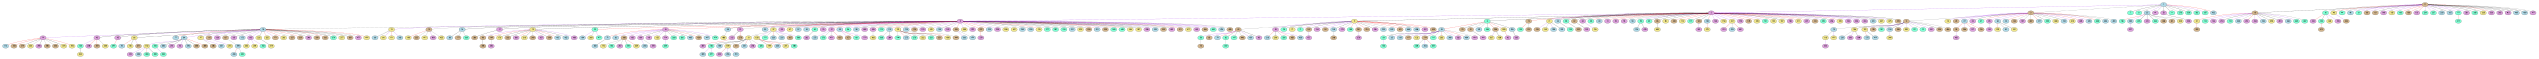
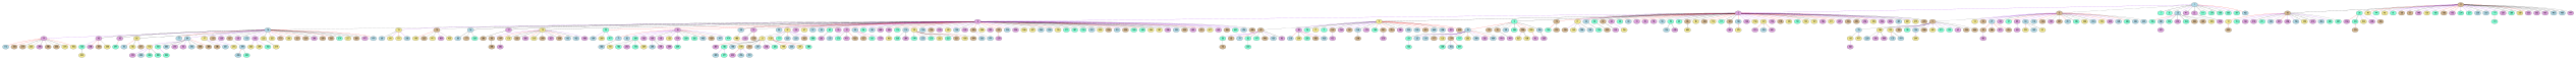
  graph {
    fontname="Roboto Mono"
    node [fillcolor=plum fontname="Roboto Mono" style=filled]
    edge [color=purple fontname="Roboto Mono"]
    1 [fillcolor=lightblue]
    2
    3 [fillcolor=tan]
    7 [fillcolor=aquamarine]
    8 [fillcolor=aquamarine]
    25 [fillcolor=lightblue]
    41
    53
    111 [fillcolor=aquamarine]
    270 [fillcolor=aquamarine]
    350 [fillcolor=aquamarine]
    383 [fillcolor=aquamarine]
    397 [fillcolor=aquamarine]
    432 [fillcolor=lightblue]
    4
    5 [fillcolor=khaki]
    6 [fillcolor=aquamarine]
    12 [fillcolor=tan]
    21 [fillcolor=khaki]
    24 [fillcolor=lightblue]
    28 [fillcolor=aquamarine]
    32 [fillcolor=tan]
    34
    38 [fillcolor=aquamarine]
    49 [fillcolor=lightblue]
    51
    52
    55
    56 [fillcolor=lightblue]
    59 [fillcolor=aquamarine]
    69 [fillcolor=aquamarine]
    86 [fillcolor=tan]
    89 [fillcolor=khaki]
    108 [fillcolor=tan]
    116 [fillcolor=khaki]
    117 [fillcolor=aquamarine]
    124 [fillcolor=tan]
    138 [fillcolor=lightblue]
    148
    158 [fillcolor=khaki]
    167 [fillcolor=khaki]
    170
    178 [fillcolor=tan]
    185 [fillcolor=khaki]
    191 [fillcolor=aquamarine]
    192 [fillcolor=khaki]
    197 [fillcolor=khaki]
    198
    211 [fillcolor=khaki]
    221
    233 [fillcolor=tan]
-   252 [fillcolor=aquamarine]
+   252 [fillcolor=tan]
    263
    285 [fillcolor=khaki]
-   293
    294
    334
    431 [fillcolor=lightblue]
    437 [fillcolor=khaki]
    475 [fillcolor=khaki]
    478 [fillcolor=tan]
    9 [fillcolor=tan]
    14 [fillcolor=khaki]
    22 [fillcolor=tan]
    27 [fillcolor=lightblue]
    33
    67 [fillcolor=aquamarine]
    85
    94 [fillcolor=lightblue]
    133 [fillcolor=lightblue]
    144 [fillcolor=tan]
    187
    207 [fillcolor=tan]
    217 [fillcolor=lightblue]
    299 [fillcolor=aquamarine]
    300 [fillcolor=khaki]
    410 [fillcolor=lightblue]
    418 [fillcolor=khaki]
    435
    445 [fillcolor=lightblue]
    448 [fillcolor=aquamarine]
    486 [fillcolor=lightblue]
    499 [fillcolor=lightblue]
    196 [fillcolor=aquamarine]
    202 [fillcolor=lightblue]
    226 [fillcolor=aquamarine]
    241
    264 [fillcolor=aquamarine]
    304 [fillcolor=tan]
    401 [fillcolor=tan]
    428 [fillcolor=khaki]
    228
    10 [fillcolor=lightblue]
    13 [fillcolor=khaki]
    15 [fillcolor=tan]
    16 [fillcolor=lightblue]
    17
    19 [fillcolor=khaki]
    23 [fillcolor=aquamarine]
    26
    30 [fillcolor=lightblue]
    31
    35 [fillcolor=lightblue]
    37 [fillcolor=khaki]
    39
    47 [fillcolor=khaki]
    57 [fillcolor=lightblue]
    58 [fillcolor=lightblue]
    62 [fillcolor=aquamarine]
    76
    87
    95 [fillcolor=lightblue]
    96 [fillcolor=aquamarine]
    98 [fillcolor=lightblue]
    n115 [label=802]
    105
    113 [fillcolor=aquamarine]
    119 [fillcolor=lightblue]
    123 [fillcolor=khaki]
    125 [fillcolor=lightblue]
    128 [fillcolor=tan]
    129
    142 [fillcolor=khaki]
    155 [fillcolor=lightblue]
    182
    205 [fillcolor=tan]
    208 [fillcolor=khaki]
    222
    227 [fillcolor=tan]
    229 [fillcolor=lightblue]
    238
    240 [fillcolor=khaki]
    247 [fillcolor=khaki]
    249 [fillcolor=lightblue]
    259 [fillcolor=lightblue]
    276 [fillcolor=khaki]
    277 [fillcolor=aquamarine]
    287 [fillcolor=aquamarine]
    314 [fillcolor=aquamarine]
    321 [fillcolor=lightblue]
    325 [fillcolor=khaki]
    330 [fillcolor=tan]
    331 [fillcolor=lightblue]
    338 [fillcolor=tan]
    345 [fillcolor=aquamarine]
    348 [fillcolor=aquamarine]
    356 [fillcolor=khaki]
    357 [fillcolor=khaki]
    390
    393 [fillcolor=lightblue]
    399 [fillcolor=tan]
    403
    411 [fillcolor=tan]
    417 [fillcolor=khaki]
    443
    460 [fillcolor=tan]
    462 [fillcolor=aquamarine]
    476 [fillcolor=lightblue]
    485 [fillcolor=tan]
    42 [fillcolor=tan]
    48
    70 [fillcolor=aquamarine]
    71 [fillcolor=khaki]
    73 [fillcolor=aquamarine]
    107 [fillcolor=tan]
    134
    141 [fillcolor=tan]
    163 [fillcolor=lightblue]
    179
    188 [fillcolor=aquamarine]
    201 [fillcolor=tan]
    214 [fillcolor=tan]
    236
    239 [fillcolor=lightblue]
    242 [fillcolor=lightblue]
    381 [fillcolor=tan]
    440 [fillcolor=lightblue]
    450 [fillcolor=lightblue]
    457
    495 [fillcolor=tan]
    20 [fillcolor=lightblue]
    78 [fillcolor=tan]
    92 [fillcolor=tan]
    101 [fillcolor=lightblue]
    204 [fillcolor=aquamarine]
    280 [fillcolor=tan]
    289 [fillcolor=khaki]
    326 [fillcolor=lightblue]
    135 [fillcolor=aquamarine]
    257 [fillcolor=tan]
    120 [fillcolor=tan]
    165 [fillcolor=khaki]
    250 [fillcolor=lightblue]
    353 [fillcolor=lightblue]
    139 [fillcolor=aquamarine]
    332 [fillcolor=tan]
    243
    126 [fillcolor=khaki]
    316 [fillcolor=lightblue]
    470
    409 [fillcolor=khaki]
    343
    373 [fillcolor=khaki]
    315
    433 [fillcolor=lightblue]
    481
    75 [fillcolor=lightblue]
    106 [fillcolor=khaki]
    122 [fillcolor=khaki]
    159 [fillcolor=tan]
    181 [fillcolor=aquamarine]
    194 [fillcolor=lightblue]
    200 [fillcolor=tan]
    302 [fillcolor=khaki]
    311 [fillcolor=aquamarine]
    313 [fillcolor=aquamarine]
    341
    394 [fillcolor=tan]
    466 [fillcolor=tan]
    11 [fillcolor=tan]
    18 [fillcolor=tan]
    36 [fillcolor=aquamarine]
    40 [fillcolor=khaki]
    44 [fillcolor=aquamarine]
-   46 [fillcolor=lightblue]
+   46 [fillcolor=khaki]
    61 [fillcolor=aquamarine]
    68 [fillcolor=tan]
    131 [fillcolor=tan]
    140
    156 [fillcolor=khaki]
    166 [fillcolor=aquamarine]
    186 [fillcolor=tan]
    193
    234 [fillcolor=aquamarine]
    237 [fillcolor=aquamarine]
    258 [fillcolor=lightblue]
    265 [fillcolor=lightblue]
    272 [fillcolor=aquamarine]
    281
    288 [fillcolor=aquamarine]
    320 [fillcolor=khaki]
    336
    382
    461
    469 [fillcolor=lightblue]
    489 [fillcolor=lightblue]
    497
    99 [fillcolor=tan]
    206 [fillcolor=tan]
    371
    416 [fillcolor=tan]
    162
    223 [fillcolor=khaki]
    301 [fillcolor=lightblue]
    391 [fillcolor=khaki]
    327
    29
    43
    45
    66 [fillcolor=khaki]
    77 [fillcolor=lightblue]
    84 [fillcolor=lightblue]
    97 [fillcolor=khaki]
    115 [fillcolor=tan]
    130
    137 [fillcolor=tan]
    151
    173 [fillcolor=lightblue]
    195
    232 [fillcolor=khaki]
    255 [fillcolor=khaki]
    271 [fillcolor=tan]
    303 [fillcolor=khaki]
    337 [fillcolor=tan]
    339 [fillcolor=tan]
    346
    354 [fillcolor=tan]
    363 [fillcolor=tan]
    374 [fillcolor=aquamarine]
    377 [fillcolor=khaki]
    389 [fillcolor=tan]
    472
-   492 [fillcolor=khaki]
+   492 [fillcolor=lightblue]
    60 [fillcolor=lightblue]
    64 [fillcolor=khaki]
    121 [fillcolor=khaki]
    342 [fillcolor=lightblue]
    190 [fillcolor=khaki]
    235 [fillcolor=tan]
    412 [fillcolor=khaki]
    454
    455 [fillcolor=khaki]
    80 [fillcolor=lightblue]
    177 [fillcolor=tan]
    369 [fillcolor=aquamarine]
    386 [fillcolor=tan]
    90 [fillcolor=tan]
    149 [fillcolor=tan]
    176 [fillcolor=khaki]
    282 [fillcolor=tan]
    308
    318 [fillcolor=khaki]
    349 [fillcolor=tan]
    387
    398 [fillcolor=tan]
    415 [fillcolor=lightblue]
    452 [fillcolor=lightblue]
    480
    104 [fillcolor=lightblue]
    360 [fillcolor=khaki]
    427 [fillcolor=aquamarine]
    72 [fillcolor=lightblue]
    83 [fillcolor=lightblue]
-   100 [fillcolor=tan]
+   100 [fillcolor=aquamarine]
    103
    109
    143
    153 [fillcolor=khaki]
    224
    260 [fillcolor=aquamarine]
    266 [fillcolor=aquamarine]
    405 [fillcolor=lightblue]
    439 [fillcolor=tan]
    447 [fillcolor=lightblue]
    474 [fillcolor=aquamarine]
    408 [fillcolor=khaki]
    312
    378 [fillcolor=tan]
    81 [fillcolor=khaki]
    150 [fillcolor=khaki]
    171 [fillcolor=aquamarine]
    329 [fillcolor=lightblue]
    335 [fillcolor=lightblue]
    365 [fillcolor=tan]
    500 [fillcolor=aquamarine]
    262
    372 [fillcolor=lightblue]
    376 [fillcolor=aquamarine]
    421
    425 [fillcolor=tan]
    157 [fillcolor=tan]
    161 [fillcolor=aquamarine]
    279
    468 [fillcolor=khaki]
    368 [fillcolor=aquamarine]
    384
    244 [fillcolor=aquamarine]
    275 [fillcolor=lightblue]
    278 [fillcolor=aquamarine]
    322 [fillcolor=khaki]
    333 [fillcolor=aquamarine]
    351 [fillcolor=tan]
    498 [fillcolor=khaki]
    444 [fillcolor=tan]
    366 [fillcolor=lightblue]
    479 [fillcolor=lightblue]
    379
    50 [fillcolor=aquamarine]
    63 [fillcolor=tan]
    79 [fillcolor=lightblue]
    82 [fillcolor=aquamarine]
    147 [fillcolor=aquamarine]
    446 [fillcolor=tan]
    451 [fillcolor=lightblue]
    483
    218 [fillcolor=lightblue]
    290 [fillcolor=khaki]
    295 [fillcolor=aquamarine]
    420 [fillcolor=tan]
    438 [fillcolor=lightblue]
    473
    246 [fillcolor=tan]
    370
    54 [fillcolor=aquamarine]
    65 [fillcolor=lightblue]
    110 [fillcolor=lightblue]
    127 [fillcolor=tan]
    132 [fillcolor=khaki]
    174 [fillcolor=tan]
    212 [fillcolor=aquamarine]
    283 [fillcolor=khaki]
    340 [fillcolor=lightblue]
    362
    404 [fillcolor=lightblue]
    414
    441
    367 [fillcolor=khaki]
    430 [fillcolor=khaki]
    463
    385
    118 [fillcolor=khaki]
    422 [fillcolor=khaki]
    220 [fillcolor=lightblue]
    396
    n395 [label=990]
    175 [fillcolor=lightblue]
    429 [fillcolor=lightblue]
    344 [fillcolor=khaki]
    91 [fillcolor=khaki]
    114 [fillcolor=aquamarine]
    164
    210
    213 [fillcolor=aquamarine]
    248 [fillcolor=lightblue]
    261
    284
    296 [fillcolor=lightblue]
    358 [fillcolor=khaki]
    419
    464 [fillcolor=lightblue]
    465 [fillcolor=aquamarine]
    487 [fillcolor=aquamarine]
    168
    169 [fillcolor=aquamarine]
    324 [fillcolor=khaki]
    395
    436 [fillcolor=tan]
    317 [fillcolor=aquamarine]
    493
    112 [fillcolor=lightblue]
    160 [fillcolor=tan]
    219 [fillcolor=tan]
    245 [fillcolor=khaki]
    298
    305 [fillcolor=tan]
    355 [fillcolor=tan]
    375 [fillcolor=khaki]
    494 [fillcolor=khaki]
    145 [fillcolor=aquamarine]
    230
    307 [fillcolor=tan]
    458 [fillcolor=khaki]
    297 [fillcolor=aquamarine]
    93 [fillcolor=lightblue]
    136 [fillcolor=khaki]
    471 [fillcolor=tan]
    152 [fillcolor=khaki]
    183 [fillcolor=aquamarine]
    203 [fillcolor=lightblue]
    215
    253
    292 [fillcolor=lightblue]
    380 [fillcolor=tan]
    400 [fillcolor=tan]
    286 [fillcolor=tan]
    361 [fillcolor=lightblue]
    216 [fillcolor=khaki]
    209 [fillcolor=lightblue]
    254 [fillcolor=khaki]
    269 [fillcolor=khaki]
    352 [fillcolor=aquamarine]
    319 [fillcolor=khaki]
    306 [fillcolor=tan]
    482
    402 [fillcolor=lightblue]
    172 [fillcolor=khaki]
    184 [fillcolor=aquamarine]
    267
    310 [fillcolor=aquamarine]
    449 [fillcolor=khaki]
    268 [fillcolor=lightblue]
+   291
    359
    459 [fillcolor=aquamarine]
    407
    154 [fillcolor=aquamarine]
    180 [fillcolor=lightblue]
    189 [fillcolor=khaki]
    231 [fillcolor=tan]
    251 [fillcolor=lightblue]
    256
    426 [fillcolor=aquamarine]
    199 [fillcolor=khaki]
    225 [fillcolor=lightblue]
    273 [fillcolor=khaki]
    388 [fillcolor=aquamarine]
    74 [fillcolor=tan]
    347 [fillcolor=aquamarine]
    146 [fillcolor=aquamarine]
    328 [fillcolor=aquamarine]
    364 [fillcolor=lightblue]
    467 [fillcolor=aquamarine]
    323
    392 [fillcolor=tan]
    413 [fillcolor=tan]
    424 [fillcolor=khaki]
    274
    406 [fillcolor=lightblue]
    484 [fillcolor=aquamarine]
    488 [fillcolor=aquamarine]
    496 [fillcolor=aquamarine]
    434 [fillcolor=lightblue]
    442 [fillcolor=aquamarine]
    309 [fillcolor=lightblue]
    477 [fillcolor=aquamarine]
    423
    456 [fillcolor=lightblue]
    491 [fillcolor=lightblue]
    1 -- 2
    1 -- 3 [color=gray40]
    1 -- 7 [color=black]
    1 -- 8 [color=gray40]
    1 -- 25
    1 -- 41 [color=gray40]
    1 -- 53 [color=black]
    1 -- 111 [color=black]
    1 -- 270 [color=gray40]
    1 -- 350 [color=black]
    1 -- 383 [color=gray40]
    1 -- 397
    1 -- 432 [color=red]
    2 -- 4
    2 -- 5 [color=black]
    2 -- 6 [color=black]
    2 -- 12 [color=red]
    2 -- 21
    2 -- 24 [color=black]
    2 -- 28 [color=black]
    2 -- 32 [color=black]
    2 -- 34 [color=black]
    2 -- 38 [color=red]
    2 -- 49 [color=gray40]
    2 -- 51 [color=red]
    2 -- 52 [color=red]
    2 -- 55 [color=gray40]
    2 -- 56 [color=gray40]
    2 -- 59
    2 -- 69 [color=black]
    2 -- 86 [color=black]
    2 -- 89 [color=black]
    2 -- 108 [color=red]
    2 -- 116 [color=red]
    2 -- 117 [color=black]
    2 -- 124 [color=black]
    2 -- 138 [color=red]
    2 -- 148
    2 -- 158
    2 -- 167
    2 -- 170
    2 -- 178 [color=red]
    2 -- 185 [color=red]
    2 -- 191
    2 -- 192 [color=red]
    2 -- 197 [color=black]
    2 -- 198 [color=gray40]
    2 -- 211 [color=red]
    2 -- 221 [color=red]
    2 -- 233 [color=gray40]
    2 -- 252
    2 -- 263 [color=black]
    2 -- 285 [color=red]
-   2 -- 293
    2 -- 294
    2 -- 334
    2 -- 431 [color=gray40]
    2 -- 437 [color=black]
    2 -- 475
    2 -- 478 [color=black]
    3 -- 9 [color=gray40]
    3 -- 14
    3 -- 22
    3 -- 27
    3 -- 33 [color=black]
    3 -- 67 [color=red]
    3 -- 85
    3 -- 94
    3 -- 133 [color=red]
    3 -- 144 [color=gray40]
    3 -- 187 [color=gray40]
    3 -- 207 [color=gray40]
    3 -- 217 [color=red]
    3 -- 299 [color=black]
    3 -- 300 [color=gray40]
    3 -- 410 [color=black]
    3 -- 418
    3 -- 435 [color=red]
    3 -- 445
    3 -- 448 [color=red]
    3 -- 486 [color=gray40]
    3 -- 499 [color=gray40]
    25 -- 196 [color=red]
    25 -- 202
    25 -- 226 [color=black]
    25 -- 241 [color=black]
    25 -- 264 [color=black]
    25 -- 304 [color=gray40]
    25 -- 401 [color=gray40]
    25 -- 428 [color=gray40]
    53 -- 228 [color=black]
    4 -- 10 [color=gray40]
    4 -- 13
    4 -- 15 [color=gray40]
    4 -- 16 [color=black]
    4 -- 17 [color=black]
    4 -- 19 [color=black]
    4 -- 23 [color=red]
    4 -- 26 [color=red]
    4 -- 30 [color=black]
    4 -- 31 [color=gray40]
    4 -- 35
    4 -- 37 [color=gray40]
    4 -- 39 [color=red]
    4 -- 47 [color=black]
    4 -- 57
    4 -- 58 [color=red]
    4 -- 62 [color=black]
    4 -- 76
    4 -- 87 [color=red]
    4 -- 95
    4 -- 96
    4 -- 98 [color=black]
    4 -- n115 [color=gray40]
    4 -- 105 [color=red]
    4 -- 113 [color=gray40]
    4 -- 119 [color=red]
    4 -- 123 [color=gray40]
    4 -- 125
    4 -- 128 [color=gray40]
    4 -- 129 [color=gray40]
    4 -- 142
    4 -- 155 [color=black]
    4 -- 182
    4 -- 205 [color=red]
    4 -- 208
    4 -- 222 [color=gray40]
    4 -- 227 [color=red]
    4 -- 229 [color=red]
    4 -- 238
    4 -- 240 [color=gray40]
    4 -- 247 [color=gray40]
    4 -- 249 [color=gray40]
    4 -- 259 [color=black]
    4 -- 276 [color=red]
    4 -- 277 [color=gray40]
    4 -- 287 [color=black]
    4 -- 314 [color=gray40]
    4 -- 321 [color=black]
    4 -- 325 [color=black]
    4 -- 330 [color=black]
    4 -- 331 [color=red]
    4 -- 338
    4 -- 345 [color=gray40]
    4 -- 348 [color=red]
    4 -- 356 [color=black]
    4 -- 357 [color=black]
    4 -- 390 [color=gray40]
    4 -- 393
    4 -- 399 [color=gray40]
    4 -- 403 [color=black]
    4 -- 411 [color=red]
    4 -- 417
    4 -- 443 [color=gray40]
    4 -- 460
    4 -- 462
    4 -- 476
    4 -- 485 [color=gray40]
    5 -- 42 [color=gray40]
    5 -- 48
    5 -- 70 [color=black]
    5 -- 71 [color=gray40]
    5 -- 73
    5 -- 107 [color=black]
    5 -- 134
    5 -- 141
    5 -- 163 [color=black]
    5 -- 179 [color=gray40]
    5 -- 188 [color=red]
    5 -- 201
    5 -- 214 [color=red]
    5 -- 236 [color=black]
    5 -- 239 [color=gray40]
    5 -- 242 [color=gray40]
    5 -- 381 [color=red]
    5 -- 440 [color=red]
    5 -- 450 [color=black]
    5 -- 457 [color=red]
    5 -- 495 [color=red]
    6 -- 20 [color=red]
    6 -- 78 [color=black]
    6 -- 92 [color=gray40]
    6 -- 101 [color=gray40]
    6 -- 204 [color=black]
    6 -- 280 [color=red]
    6 -- 289 [color=red]
    6 -- 326 [color=black]
    12 -- 135 [color=red]
    12 -- 257 [color=gray40]
    21 -- 120
    21 -- 165 [color=gray40]
    21 -- 250
    21 -- 353 [color=black]
    24 -- 139 [color=black]
    28 -- 332 [color=black]
    32 -- 243 [color=black]
    34 -- 126
    59 -- 316 [color=black]
    59 -- 470 [color=black]
    86 -- 409 [color=black]
    124 -- 343
    138 -- 373 [color=red]
    167 -- 315 [color=red]
    167 -- 433 [color=gray40]
    167 -- 481 [color=red]
    9 -- 75 [color=gray40]
    9 -- 106 [color=black]
    9 -- 122
    9 -- 159 [color=gray40]
    9 -- 181
    9 -- 194 [color=black]
    9 -- 200
    9 -- 302
    9 -- 311
    9 -- 313 [color=gray40]
    9 -- 341
    9 -- 394 [color=black]
    9 -- 466 [color=gray40]
    27 -- 99 [color=red]
    27 -- 206
    27 -- 371 [color=red]
    27 -- 416 [color=red]
    85 -- 162
    94 -- 223 [color=red]
    94 -- 301 [color=gray40]
    94 -- 391 [color=black]
    202 -- 327
    10 -- 29
    10 -- 43 [color=black]
    10 -- 45 [color=black]
    10 -- 66 [color=black]
    10 -- 77 [color=red]
    10 -- 84
    10 -- 97 [color=gray40]
    10 -- 115
    10 -- 130 [color=gray40]
    10 -- 137 [color=gray40]
    10 -- 151 [color=black]
    10 -- 173
    10 -- 195
    10 -- 232 [color=black]
    10 -- 255 [color=red]
    10 -- 271
    10 -- 303 [color=red]
    10 -- 337 [color=gray40]
    10 -- 339 [color=red]
    10 -- 346 [color=black]
    10 -- 354 [color=gray40]
    10 -- 363 [color=red]
    10 -- 374 [color=black]
    10 -- 377 [color=gray40]
    10 -- 389 [color=black]
    10 -- 472 [color=gray40]
    10 -- 492 [color=red]
    13 -- 60 [color=black]
    13 -- 64
    13 -- 121 [color=red]
    13 -- 342
    15 -- 190 [color=red]
    15 -- 235 [color=gray40]
    15 -- 412 [color=gray40]
    15 -- 454
    15 -- 455 [color=gray40]
    16 -- 80 [color=black]
    16 -- 177 [color=gray40]
    16 -- 369 [color=gray40]
    17 -- 386 [color=black]
    19 -- 90
    19 -- 149 [color=red]
    19 -- 176 [color=black]
    19 -- 282 [color=black]
    19 -- 308 [color=red]
    19 -- 318 [color=black]
    19 -- 349 [color=gray40]
    19 -- 387
    19 -- 398 [color=black]
    19 -- 415 [color=red]
    19 -- 452 [color=black]
    19 -- 480
    23 -- 104
    23 -- 360 [color=gray40]
    23 -- 427
    26 -- 72 [color=red]
    26 -- 83
    26 -- 100
    26 -- 103
    26 -- 109 [color=black]
    26 -- 143
    26 -- 153
    26 -- 224 [color=gray40]
    26 -- 260 [color=gray40]
    26 -- 266 [color=gray40]
    26 -- 405 [color=black]
    26 -- 439 [color=red]
    26 -- 447 [color=gray40]
    26 -- 474
    30 -- 408 [color=gray40]
    31 -- 312 [color=black]
    31 -- 378 [color=red]
    37 -- 81 [color=gray40]
    37 -- 150
    37 -- 171 [color=gray40]
    37 -- 329 [color=red]
    37 -- 335 [color=gray40]
    37 -- 365
    37 -- 500
    62 -- 262 [color=black]
    87 -- 372
    87 -- 376 [color=gray40]
    87 -- 421 [color=gray40]
    87 -- 425 [color=red]
    95 -- 157
    95 -- 161 [color=red]
    95 -- 279
    105 -- 468 [color=gray40]
    119 -- 368 [color=gray40]
    119 -- 384 [color=black]
    123 -- 244 [color=gray40]
    123 -- 275 [color=red]
    123 -- 278 [color=gray40]
    123 -- 322 [color=gray40]
    123 -- 333 [color=gray40]
    123 -- 351 [color=black]
    123 -- 498 [color=red]
    125 -- 444 [color=gray40]
    205 -- 366
    205 -- 479 [color=gray40]
    227 -- 379 [color=red]
    42 -- 50
    42 -- 63
    42 -- 79 [color=red]
    42 -- 82 [color=black]
    42 -- 147 [color=gray40]
    42 -- 446 [color=gray40]
    42 -- 451
    42 -- 483 [color=black]
    48 -- 218 [color=red]
    48 -- 290 [color=black]
    48 -- 295 [color=gray40]
    48 -- 420 [color=red]
    48 -- 438
    107 -- 473
    163 -- 246 [color=gray40]
    201 -- 370
    20 -- 54 [color=black]
    20 -- 65
    20 -- 110 [color=gray40]
    20 -- 127
    20 -- 132
    20 -- 174 [color=black]
    20 -- 212 [color=gray40]
    20 -- 283 [color=red]
    20 -- 340 [color=gray40]
    20 -- 362
    20 -- 404 [color=red]
    20 -- 414 [color=gray40]
    92 -- 441 [color=black]
    280 -- 367
    280 -- 430 [color=black]
    289 -- 463 [color=red]
    326 -- 385 [color=black]
    75 -- 118 [color=gray40]
    75 -- 422
    106 -- 220 [color=gray40]
    106 -- 396
    106 -- n395 [color=black]
    122 -- 175 [color=red]
    122 -- 429 [color=black]
    194 -- 344
    11 -- 18 [color=black]
    11 -- 36 [color=gray40]
    11 -- 40 [color=red]
    11 -- 44 [color=gray40]
    11 -- 46
    11 -- 61
    11 -- 68
    11 -- 131 [color=black]
    11 -- 140
    11 -- 156
    11 -- 166 [color=red]
    11 -- 186 [color=red]
    11 -- 193 [color=red]
    11 -- 234
    11 -- 237
    11 -- 258
    11 -- 265 [color=black]
    11 -- 272
    11 -- 281
    11 -- 288 [color=black]
    11 -- 320 [color=black]
    11 -- 336 [color=red]
    11 -- 382 [color=gray40]
    11 -- 461 [color=black]
    11 -- 469 [color=black]
    11 -- 489 [color=black]
    11 -- 497 [color=gray40]
    18 -- 91 [color=red]
    18 -- 114
    18 -- 164
    18 -- 210 [color=black]
    18 -- 213
    18 -- 248 [color=gray40]
    18 -- 261 [color=red]
    18 -- 284
    18 -- 296
    18 -- 358 [color=black]
    18 -- 419 [color=black]
    18 -- 464 [color=gray40]
    18 -- 465
    18 -- 487 [color=gray40]
    36 -- 168 [color=red]
    36 -- 169 [color=black]
    36 -- 324
    36 -- 395
    40 -- 436
    272 -- 317 [color=red]
    99 -- 493
    29 -- 112 [color=red]
    29 -- 160 [color=red]
    29 -- 219 [color=black]
    29 -- 245 [color=gray40]
    29 -- 298 [color=black]
    29 -- 305 [color=gray40]
    29 -- 355 [color=gray40]
    29 -- 375 [color=black]
    29 -- 494 [color=red]
    43 -- 145
    43 -- 230 [color=red]
    43 -- 307 [color=red]
    43 -- 458 [color=gray40]
    45 -- 297 [color=red]
    66 -- 93 [color=red]
    66 -- 136 [color=black]
    66 -- 471
    84 -- 152
    84 -- 183 [color=gray40]
    84 -- 203 [color=black]
    84 -- 215 [color=black]
    84 -- 253
    84 -- 292 [color=black]
    84 -- 380 [color=black]
    84 -- 400 [color=red]
    97 -- 286 [color=gray40]
    97 -- 361
    115 -- 216
    137 -- 209 [color=gray40]
    195 -- 254
    195 -- 269
    195 -- 352
    232 -- 319 [color=black]
    90 -- 306 [color=black]
    149 -- 482 [color=gray40]
    72 -- 402 [color=black]
    100 -- 172 [color=gray40]
    100 -- 184 [color=gray40]
    100 -- 267 [color=gray40]
    100 -- 310 [color=black]
    100 -- 449 [color=red]
    109 -- 268
+   109 -- 291 [color=black]
    109 -- 359 [color=gray40]
    224 -- 459
    312 -- 407 [color=red]
    81 -- 154 [color=black]
    81 -- 180 [color=black]
    81 -- 189 [color=gray40]
    81 -- 231 [color=black]
    81 -- 251 [color=red]
    81 -- 256 [color=gray40]
    81 -- 426 [color=gray40]
    150 -- 199 [color=black]
    150 -- 225 [color=red]
    150 -- 273 [color=red]
    150 -- 388 [color=gray40]
    50 -- 74 [color=gray40]
    82 -- 347 [color=gray40]
    54 -- 146
    174 -- 328 [color=gray40]
    174 -- 364
    174 -- 467 [color=red]
    118 -- 323
    91 -- 392 [color=red]
    169 -- 413 [color=red]
    145 -- 424 [color=black]
    152 -- 274
    152 -- 406
    152 -- 484 [color=red]
    152 -- 488 [color=black]
    183 -- 496
    209 -- 434 [color=red]
    209 -- 442 [color=gray40]
    154 -- 309
    154 -- 477
    189 -- 423 [color=red]
    189 -- 456
    189 -- 491
  }
